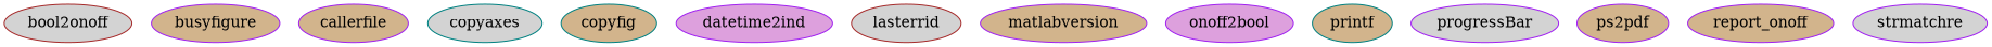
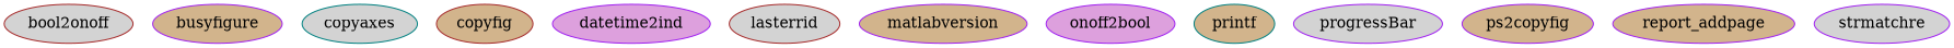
  digraph {
    node [style=filled fillcolor=tan color=purple]
    bool2onoff [fillcolor=lightgrey color=brown]
    busyfigure
-   callerfile
    copyaxes [fillcolor=lightgrey color=teal]
-   copyfig [color=teal]
+   copyfig [color=brown]
    datetime2ind [fillcolor=plum]
    lasterrid [fillcolor=lightgrey color=brown]
    matlabversion
    onoff2bool [fillcolor=plum]
    printf [color=teal]
    progressBar [fillcolor=lightgrey]
-   ps2pdf
-   report_addpage [label=report_onoff]
+   ps2pdf [label=ps2copyfig]
+   report_addpage
    strmatchre [fillcolor=lightgrey]
  }
